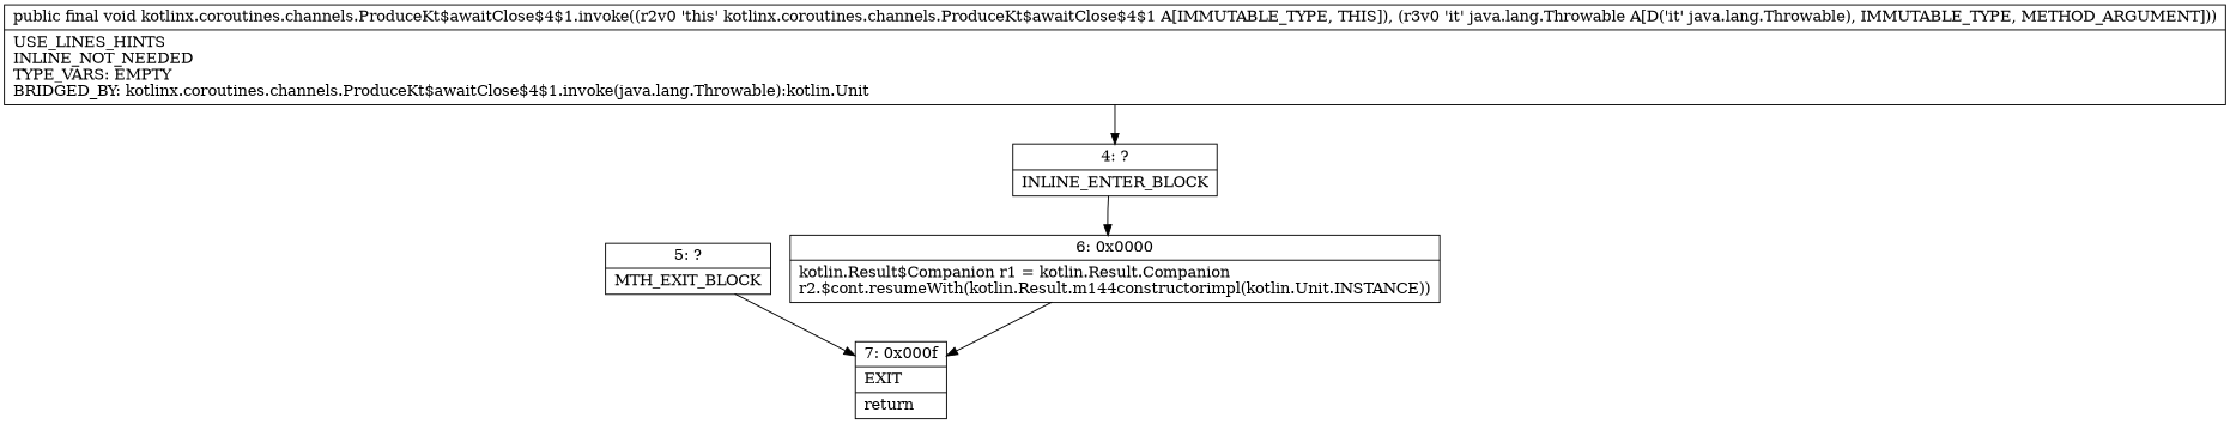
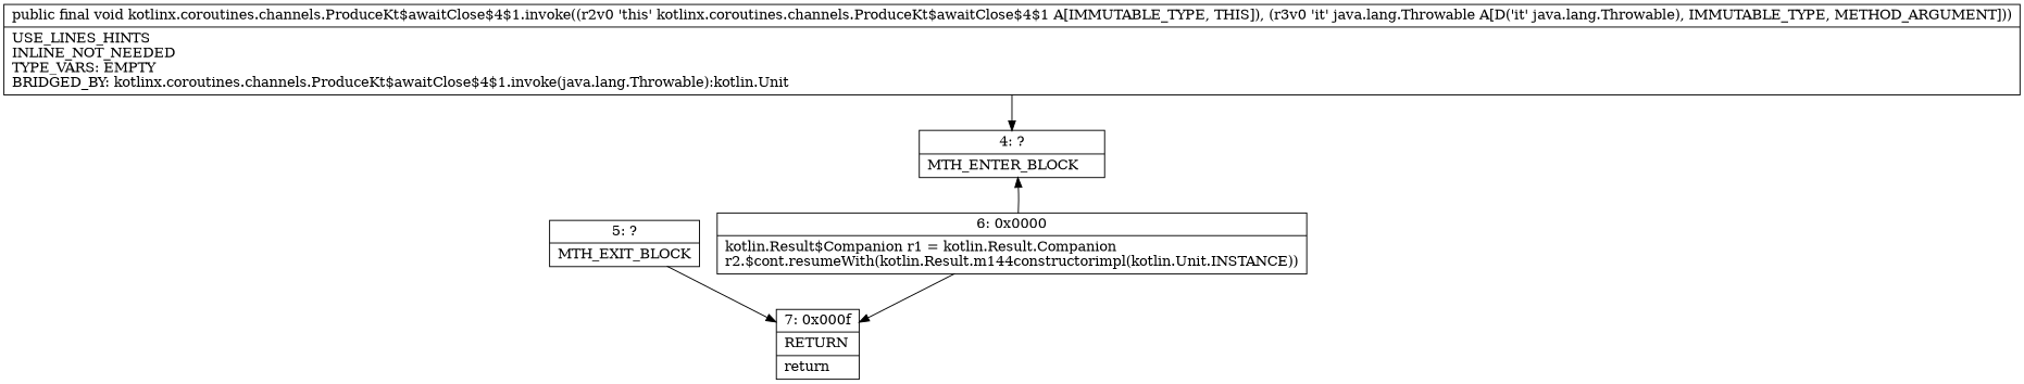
  digraph {
    node [shape=record]
-   n1 [label="{4\:\ ?|INLINE_ENTER_BLOCK\l}"]
+   n1 [label="{4\:\ ?|MTH_ENTER_BLOCK\l}"]
    n2 [label="{6\:\ 0x0000|kotlin.Result$Companion r1 = kotlin.Result.Companion\lr2.$cont.resumeWith(kotlin.Result.m144constructorimpl(kotlin.Unit.INSTANCE))\l}"]
-   n3 [label="{7\:\ 0x000f|EXIT\l|return\l}"]
+   n3 [label="{7\:\ 0x000f|RETURN\l|return\l}"]
    n4 [label="{5\:\ ?|MTH_EXIT_BLOCK\l}"]
    n5 [label="{public final void kotlinx.coroutines.channels.ProduceKt$awaitClose$4$1.invoke((r2v0 'this' kotlinx.coroutines.channels.ProduceKt$awaitClose$4$1 A[IMMUTABLE_TYPE, THIS]), (r3v0 'it' java.lang.Throwable A[D('it' java.lang.Throwable), IMMUTABLE_TYPE, METHOD_ARGUMENT]))  | USE_LINES_HINTS\lINLINE_NOT_NEEDED\lTYPE_VARS: EMPTY\lBRIDGED_BY: kotlinx.coroutines.channels.ProduceKt$awaitClose$4$1.invoke(java.lang.Throwable):kotlin.Unit\l}"]
-   n1 -> n2
+   n2 -> n1
    n2 -> n3
    n4 -> n3
    n5 -> n1
  }
